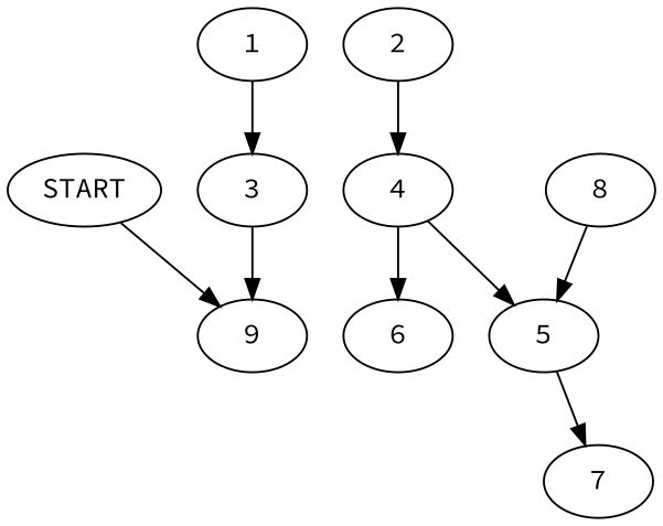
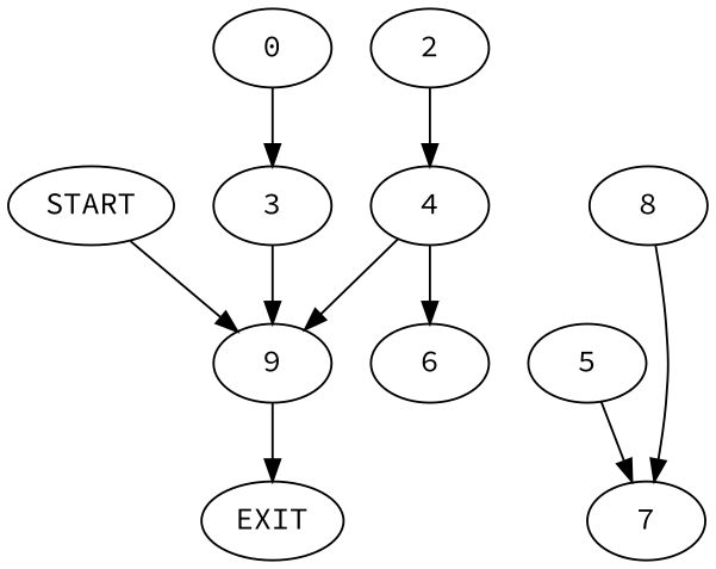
  digraph {
    fontname="Source Code Pro"
    node [fontname="Source Code Pro"]
    edge [fontname="Source Code Pro"]
    n1 [label=START]
    9
-   1
+   1 [label=0]
    3
+   n5 [label=EXIT]
    2
    4
    5
    6
    7
    8
    n1 -> 9
+   9 -> n5
    1 -> 3
    3 -> 9
    2 -> 4
-   4 -> 5
+   4 -> 9
    4 -> 6
    5 -> 7
-   8 -> 5
+   8 -> 7
  }
